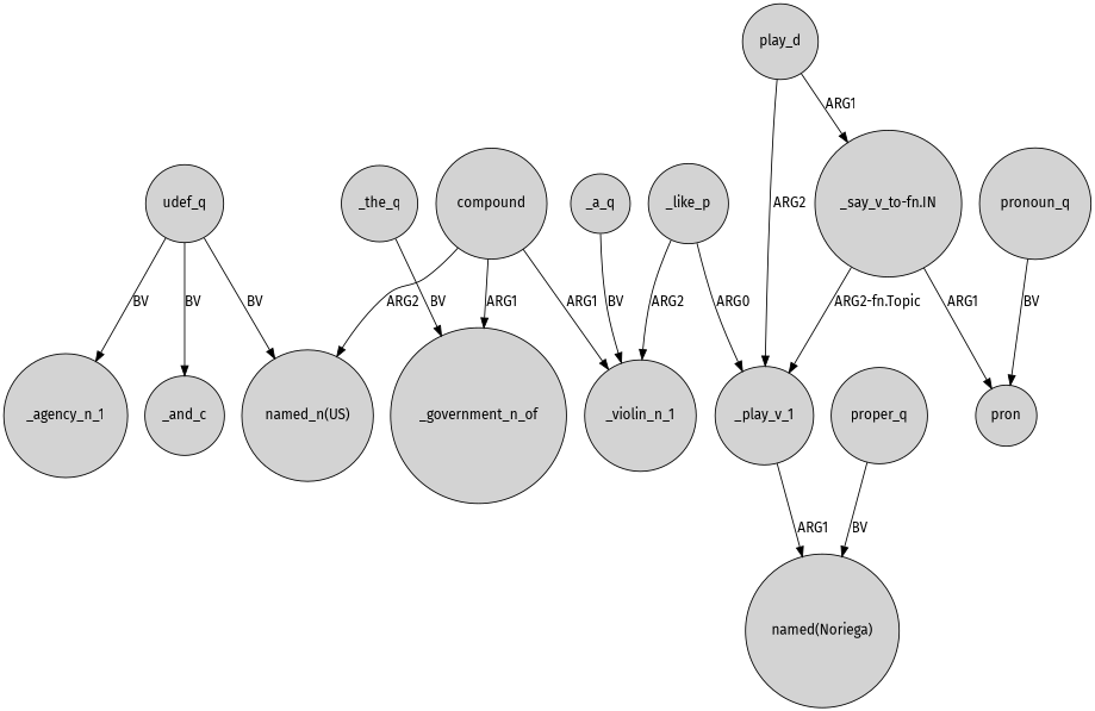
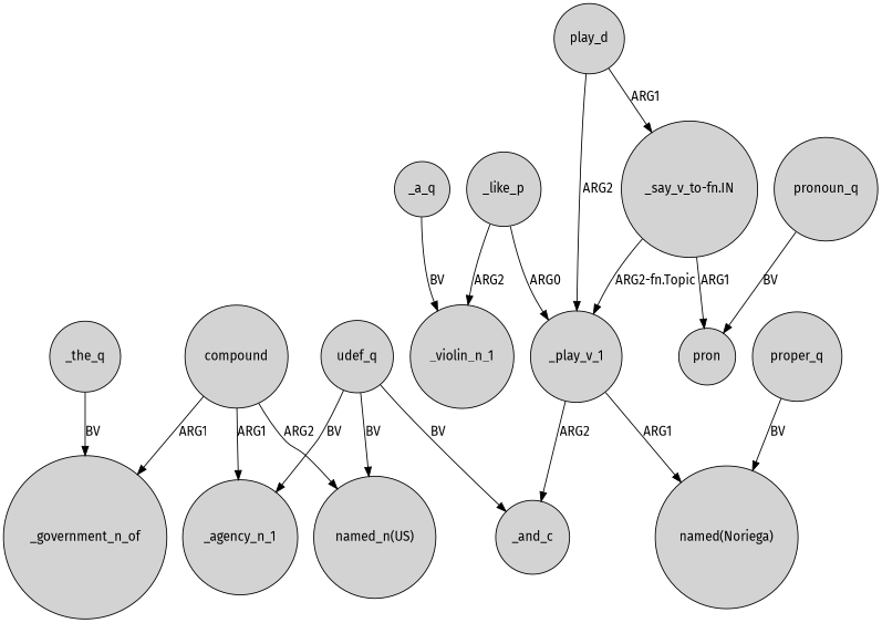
  digraph {
    fontname="Fira Sans"
    node [fontname="Fira Sans" shape=circle style=filled]
    edge [fontname="Fira Sans"]
    compound
    _agency_n_1
    "named_n(US)"
    _government_n_of
    udef_q
    _and_c
    _a_q
    _violin_n_1
    _like_p
    _play_v_1
    "named(Noriega)"
    proper_q
    n13 [label=play_d]
    "_say_v_to-fn.IN"
    pron
    pronoun_q
    _the_q
-   compound -> _violin_n_1 [label=ARG1]
+   compound -> _agency_n_1 [label=ARG1]
    compound -> "named_n(US)" [label=ARG2]
    compound -> _government_n_of [label=ARG1]
    udef_q -> _agency_n_1 [label=BV]
    udef_q -> "named_n(US)" [label=BV]
    udef_q -> _and_c [label=BV]
    _a_q -> _violin_n_1 [label=BV]
    _like_p -> _violin_n_1 [label=ARG2]
    _like_p -> _play_v_1 [label=ARG0]
+   _play_v_1 -> _and_c [label=ARG2]
    _play_v_1 -> "named(Noriega)" [label=ARG1]
    proper_q -> "named(Noriega)" [label=BV]
    n13 -> _play_v_1 [label=ARG2]
    n13 -> "_say_v_to-fn.IN" [label=ARG1]
    "_say_v_to-fn.IN" -> _play_v_1 [label="ARG2-fn.Topic"]
    "_say_v_to-fn.IN" -> pron [label=ARG1]
    pronoun_q -> pron [label=BV]
    _the_q -> _government_n_of [label=BV]
  }
